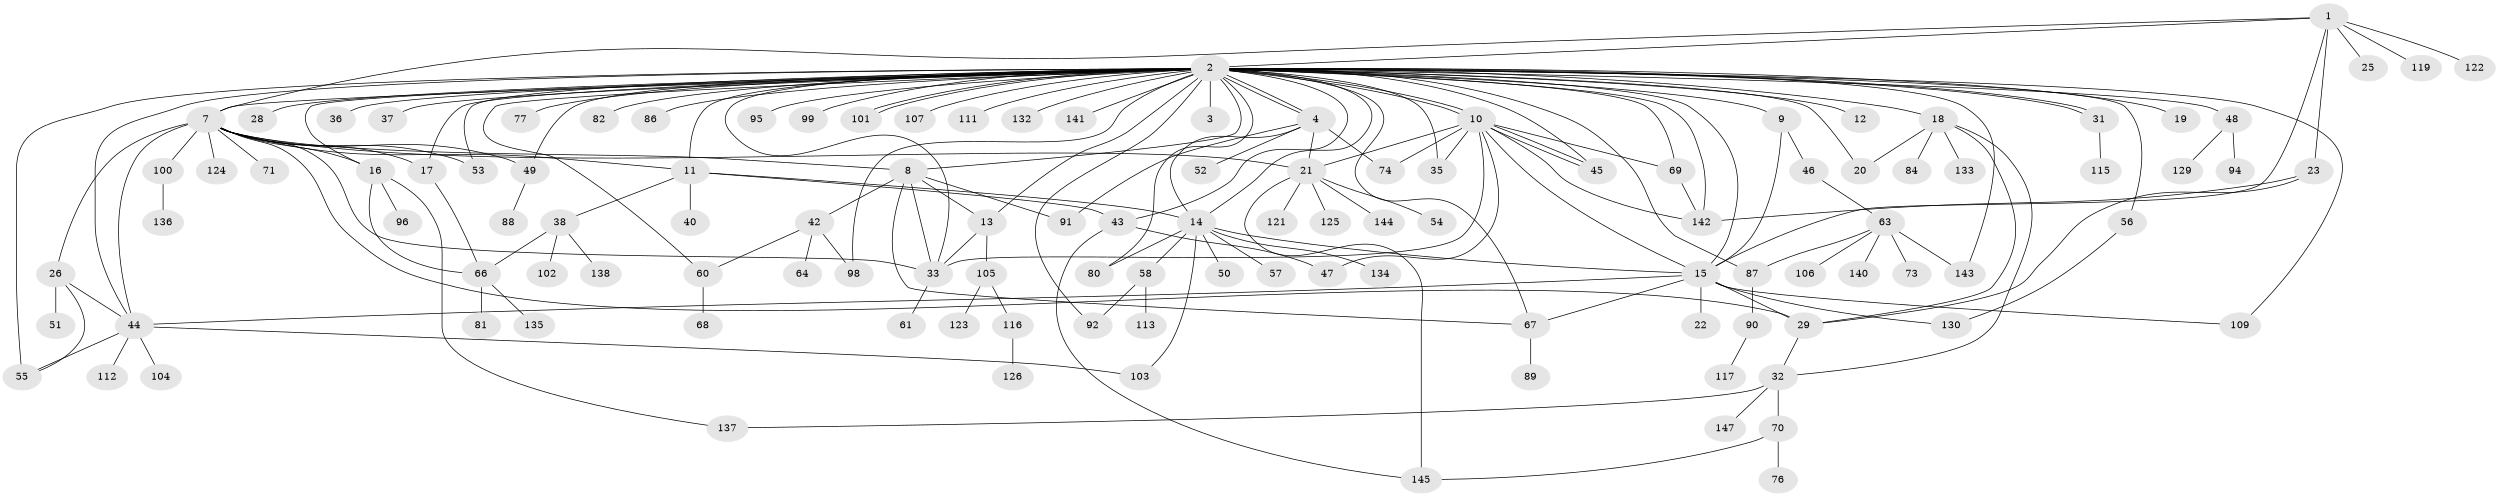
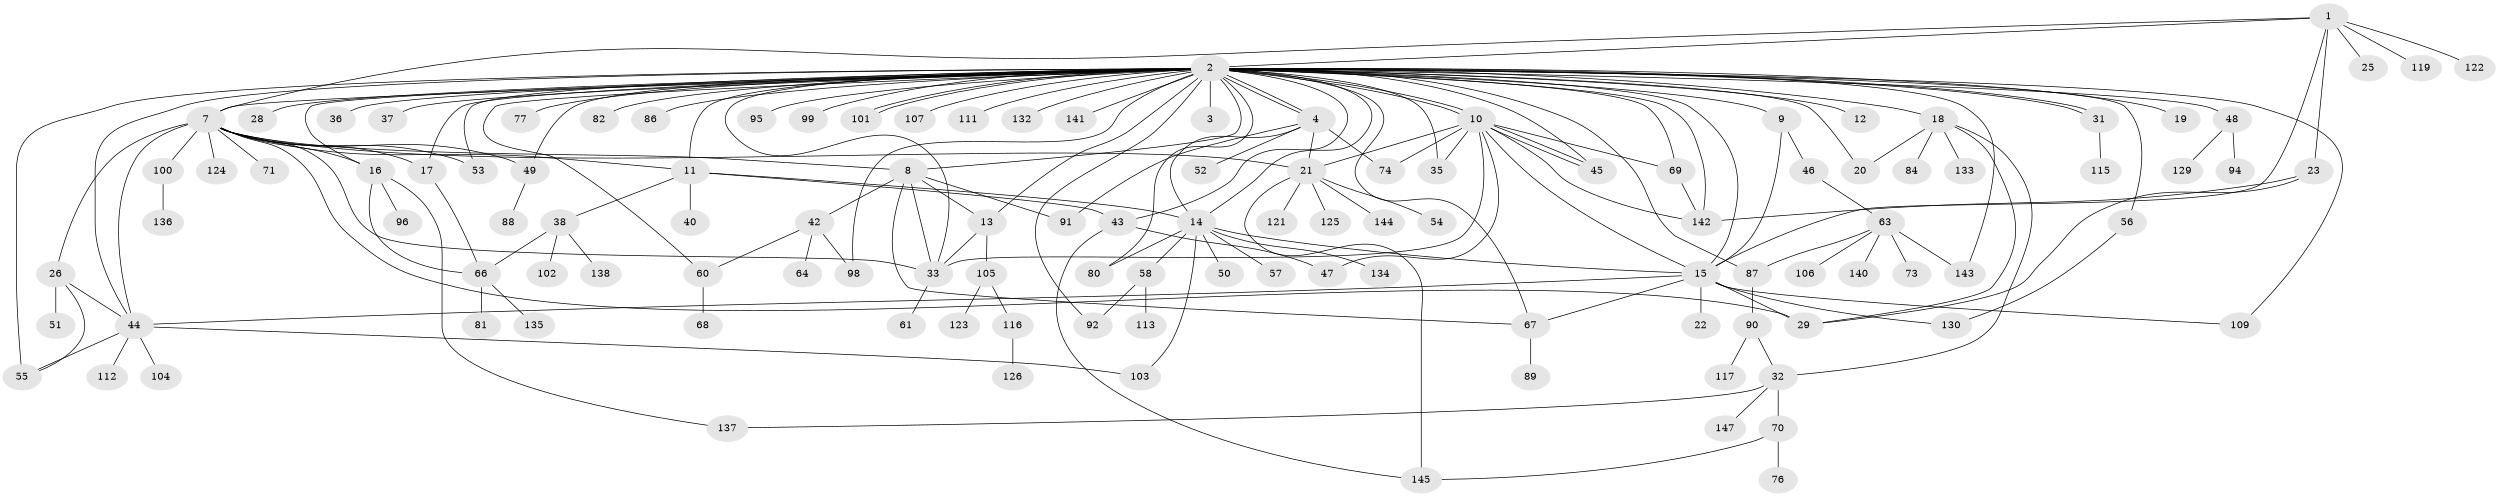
  graph {
    node [color=gray90 style=filled]
    1 [super="+72"]
    2 [super="+6"]
    7 [super="+24"]
    15 [super="+146"]
    23 [super="+93"]
    25
    119
    122
    3
    4 [super="+5"]
    8 [super="+59"]
    9 [super="+39"]
    10 [super="+131"]
    11
    12
    13 [super="+128"]
    14 [super="+110"]
    16 [super="+30"]
    17
    18 [super="+62"]
    19 [super="+27"]
    20
    28
    31
    33 [super="+41"]
    35
    36
    37 [super="+108"]
    43 [super="+85"]
    44 [super="+79"]
    45
    48
    49
    53
    55 [super="+97"]
    56
    60 [super="+118"]
    67 [super="+78"]
    69
    77
    80
    82
    86
    87
    92
    95
    98
    99
    101
    107
    109
    111
    132
    141
    142
    143
    21 [super="+114"]
    26
    29 [super="+149"]
    71
    100
    124
    22
    130
    52
    74
    91
    42 [super="+120"]
    46 [super="+127"]
    47
    38 [super="+83"]
    40
    105 [super="+148"]
    50
    57
    58
    103
    134
    66
    96
    137 [super="+139"]
    32 [super="+34"]
    84
    133
    115
    61
    145
    104
    112
    94
    129
    88
    68
    89
    90
    54
    121
    125
    144
    51
    136
    64
    63 [super="+75"]
    102
    138
    116
    123
    113
    81
    135
    70
    147
    76
    73
    106
    140
    117
    126
    1 -- 2
    1 -- 7
    1 -- 15
    1 -- 23
    1 -- 25
    1 -- 119
    1 -- 122
    2 -- 7
    2 -- 15
    2 -- 3
    2 -- 4
    2 -- 4
    2 -- 8
    2 -- 9
    2 -- 10 [weight=2]
    2 -- 10
    2 -- 11
    2 -- 12
    2 -- 13
    2 -- 14
    2 -- 16
    2 -- 17
    2 -- 18
    2 -- 19
    2 -- 20
    2 -- 28
    2 -- 31
    2 -- 31
    2 -- 33
    2 -- 35
    2 -- 36
    2 -- 37
    2 -- 43
    2 -- 44
    2 -- 45
    2 -- 48
    2 -- 49
    2 -- 53
    2 -- 55 [weight=2]
    2 -- 56
    2 -- 60
    2 -- 67
    2 -- 69
    2 -- 77
    2 -- 80
    2 -- 82
    2 -- 86
    2 -- 87
    2 -- 92 [weight=2]
    2 -- 95
    2 -- 98
    2 -- 99
    2 -- 101
    2 -- 101
    2 -- 107
    2 -- 109
    2 -- 111
    2 -- 132
    2 -- 141
    2 -- 142 [weight=2]
    2 -- 143
    7 -- 8
    7 -- 11
    7 -- 16
    7 -- 17
    7 -- 33
    7 -- 44
    7 -- 49
    7 -- 53
    7 -- 21
    7 -- 26
    7 -- 29
    7 -- 71
    7 -- 100
    7 -- 124
    15 -- 44
    15 -- 67
    15 -- 109
    15 -- 29
    15 -- 22
    15 -- 130
    23 -- 142
    23 -- 29
    4 -- 14
    4 -- 21
    4 -- 52
    4 -- 74
    4 -- 91
    8 -- 13
    8 -- 33
    8 -- 67
    8 -- 91
    8 -- 42
    9 -- 15
    9 -- 46
    10 -- 15
    10 -- 33
    10 -- 35
    10 -- 45
    10 -- 45
    10 -- 69
    10 -- 142
    10 -- 21
    10 -- 74
    10 -- 47
    11 -- 14
    11 -- 43
    11 -- 38
    11 -- 40
    13 -- 33
    13 -- 105
    14 -- 15
    14 -- 80
    14 -- 50
    14 -- 57
    14 -- 58
    14 -- 103
    14 -- 134
    16 -- 66
    16 -- 96
    16 -- 137
    17 -- 66
    18 -- 20
    18 -- 29
    18 -- 32
    18 -- 84
    18 -- 133
    31 -- 115
    33 -- 61
    43 -- 47
    43 -- 145
    44 -- 55
    44 -- 103
    44 -- 104
    44 -- 112
    48 -- 94
    48 -- 129
    49 -- 88
    56 -- 130
    60 -- 68
    67 -- 89
    69 -- 142
    87 -- 90
    21 -- 145
    21 -- 54
    21 -- 121
    21 -- 125
    21 -- 144
    26 -- 44
    26 -- 55
    26 -- 51
-   29 -- 32
+   90 -- 32
    100 -- 136
    42 -- 60
    42 -- 98
    42 -- 64
    46 -- 63 [weight=2]
    38 -- 66
    38 -- 102
    38 -- 138
    105 -- 116
    105 -- 123
    58 -- 92
    58 -- 113
    66 -- 81
    66 -- 135
    32 -- 137
    32 -- 70
    32 -- 147
    90 -- 117
    63 -- 87
    63 -- 143
    63 -- 73
    63 -- 106
    63 -- 140
    116 -- 126
    70 -- 145
    70 -- 76
  }
